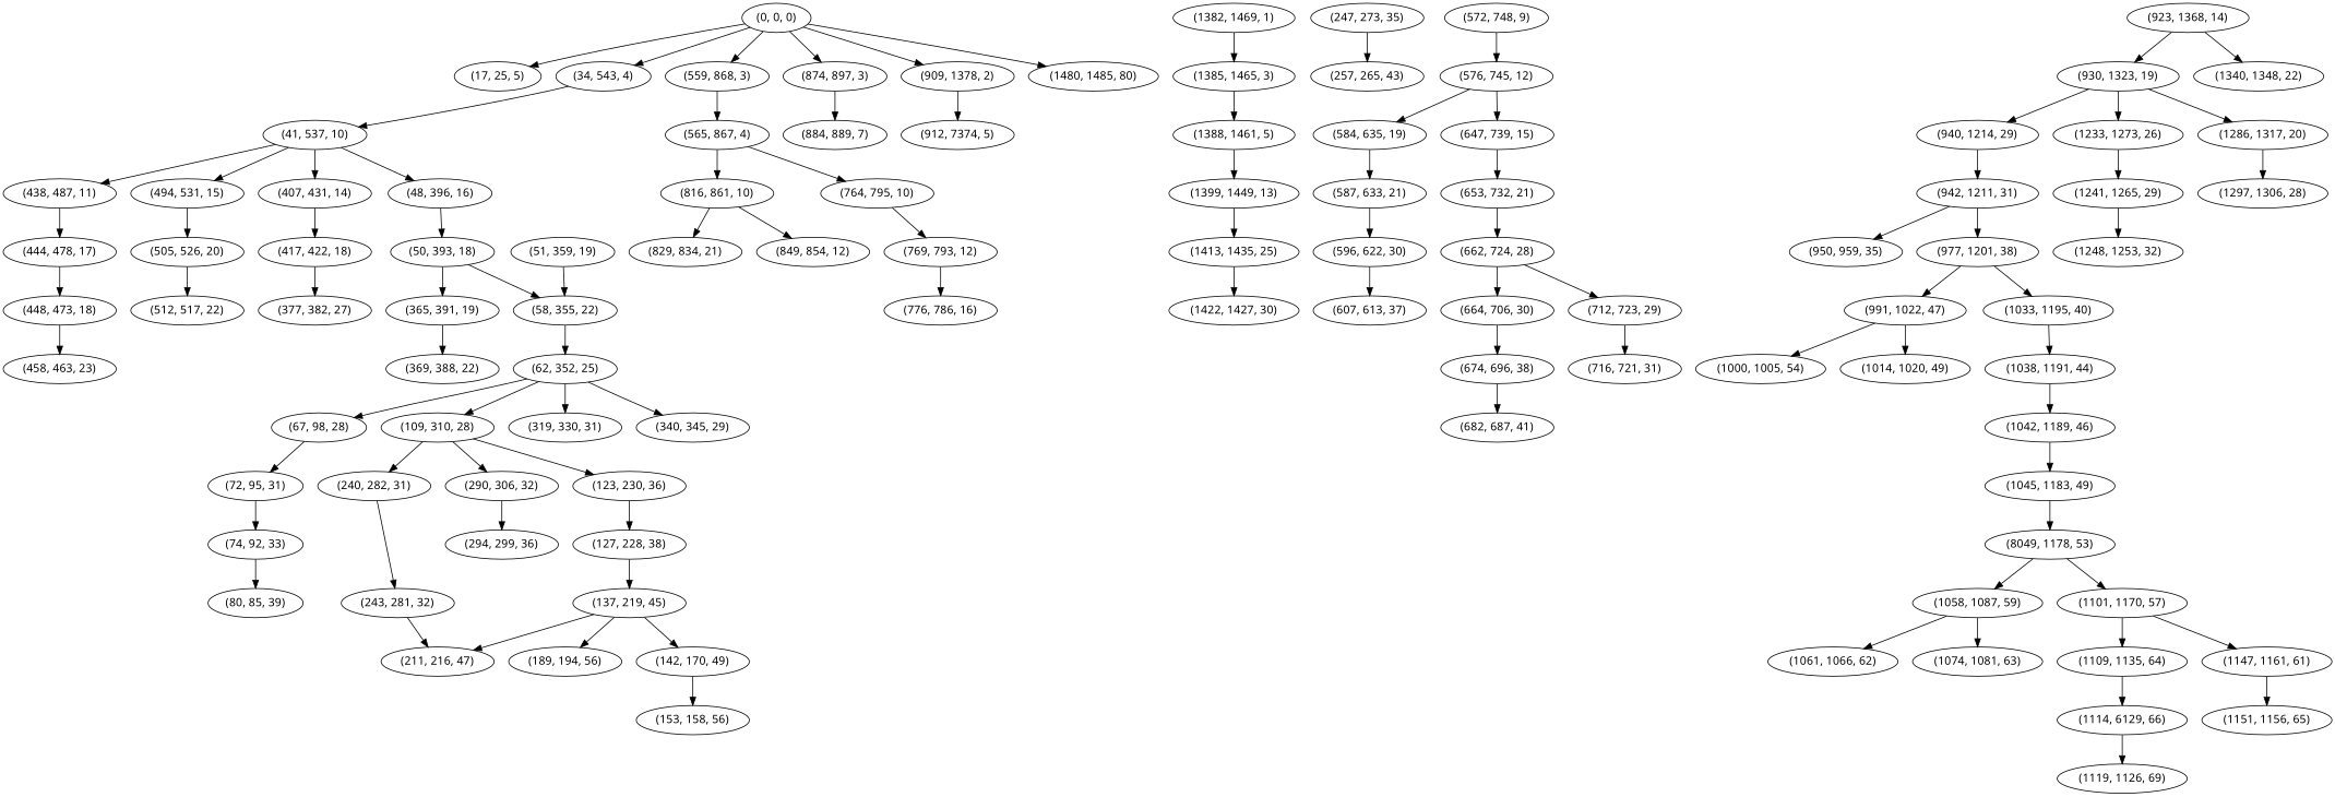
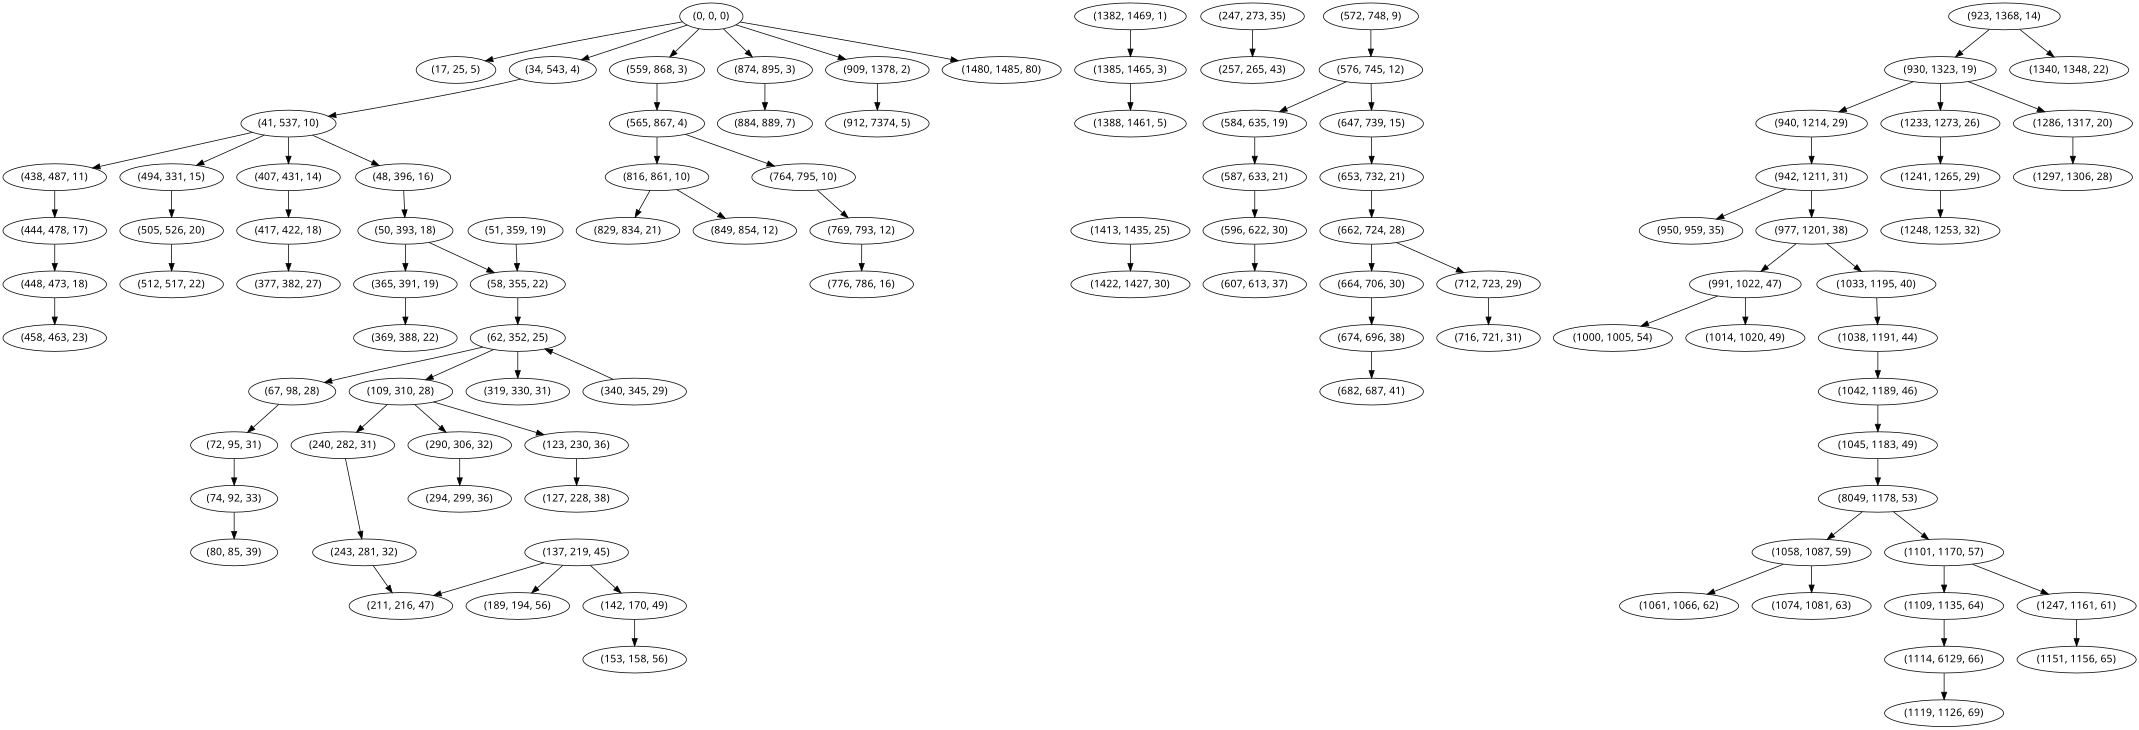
  digraph {
    fontname="Noto Sans"
    node [fontname="Noto Sans"]
    edge [fontname="Noto Sans"]
    "(0, 0, 0)"
    "(17, 25, 5)"
    "(34, 543, 4)"
    "(559, 868, 3)"
-   "(874, 897, 3)"
+   "(874, 897, 3)" [label="(874, 895, 3)"]
    "(909, 1378, 2)"
    n7 [label="(1480, 1485, 80)"]
    "(41, 537, 10)"
    "(565, 867, 4)"
    "(884, 889, 7)"
    n11 [label="(912, 7374, 5)"]
    "(1382, 1469, 1)"
    "(1385, 1465, 3)"
    "(48, 396, 16)"
    "(407, 431, 14)"
    "(438, 487, 11)"
-   "(494, 531, 15)"
+   "(494, 531, 15)" [label="(494, 331, 15)"]
    "(50, 393, 18)"
    "(417, 422, 18)"
    "(444, 478, 17)"
    "(505, 526, 20)"
    "(365, 391, 19)"
    "(58, 355, 22)"
    "(51, 359, 19)"
    "(369, 388, 22)"
    "(62, 352, 25)"
    "(67, 98, 28)"
    "(109, 310, 28)"
    "(319, 330, 31)"
    "(340, 345, 29)"
    "(72, 95, 31)"
    "(123, 230, 36)"
    "(240, 282, 31)"
    "(290, 306, 32)"
    "(74, 92, 33)"
    "(80, 85, 39)"
    "(127, 228, 38)"
    "(243, 281, 32)"
    "(294, 299, 36)"
    "(137, 219, 45)"
    "(142, 170, 49)"
    "(189, 194, 56)"
    "(211, 216, 47)"
    "(153, 158, 56)"
    "(247, 273, 35)"
    "(257, 265, 43)"
    "(377, 382, 27)"
    "(448, 473, 18)"
    "(458, 463, 23)"
    "(512, 517, 22)"
    "(764, 795, 10)"
    "(816, 861, 10)"
    "(769, 793, 12)"
    "(829, 834, 21)"
    "(849, 854, 12)"
    "(572, 748, 9)"
    "(576, 745, 12)"
    "(584, 635, 19)"
    "(647, 739, 15)"
    "(587, 633, 21)"
    "(653, 732, 21)"
    "(596, 622, 30)"
    "(607, 613, 37)"
    "(662, 724, 28)"
    "(664, 706, 30)"
    "(712, 723, 29)"
    "(674, 696, 38)"
    "(716, 721, 31)"
    n69 [label="(682, 687, 41)"]
    "(776, 786, 16)"
    n71 [label="(923, 1368, 14)"]
    "(930, 1323, 19)"
    "(1340, 1348, 22)"
    "(940, 1214, 29)"
    "(1233, 1273, 26)"
    "(1286, 1317, 20)"
    "(942, 1211, 31)"
    "(1241, 1265, 29)"
    "(1297, 1306, 28)"
    "(950, 959, 35)"
    "(977, 1201, 38)"
    "(991, 1022, 47)"
    "(1033, 1195, 40)"
    "(1000, 1005, 54)"
    "(1014, 1020, 49)"
    "(1038, 1191, 44)"
    "(1042, 1189, 46)"
    "(1045, 1183, 49)"
    n89 [label="(8049, 1178, 53)"]
    "(1058, 1087, 59)"
    "(1101, 1170, 57)"
    "(1061, 1066, 62)"
    "(1074, 1081, 63)"
    "(1109, 1135, 64)"
-   "(1147, 1161, 61)"
+   "(1147, 1161, 61)" [label="(1247, 1161, 61)"]
    n96 [label="(1114, 6129, 66)"]
    "(1151, 1156, 65)"
    "(1119, 1126, 69)"
    "(1248, 1253, 32)"
    "(1388, 1461, 5)"
-   "(1399, 1449, 13)"
    "(1413, 1435, 25)"
    "(1422, 1427, 30)"
    "(0, 0, 0)" -> "(17, 25, 5)"
    "(0, 0, 0)" -> "(34, 543, 4)"
    "(0, 0, 0)" -> "(559, 868, 3)"
    "(0, 0, 0)" -> "(874, 897, 3)"
    "(0, 0, 0)" -> "(909, 1378, 2)"
    "(0, 0, 0)" -> n7
    "(34, 543, 4)" -> "(41, 537, 10)"
    "(559, 868, 3)" -> "(565, 867, 4)"
    "(874, 897, 3)" -> "(884, 889, 7)"
    "(909, 1378, 2)" -> n11
    "(41, 537, 10)" -> "(48, 396, 16)"
    "(41, 537, 10)" -> "(407, 431, 14)"
    "(41, 537, 10)" -> "(438, 487, 11)"
    "(41, 537, 10)" -> "(494, 531, 15)"
    "(565, 867, 4)" -> "(764, 795, 10)"
    "(565, 867, 4)" -> "(816, 861, 10)"
    "(1382, 1469, 1)" -> "(1385, 1465, 3)"
    "(1385, 1465, 3)" -> "(1388, 1461, 5)"
    "(48, 396, 16)" -> "(50, 393, 18)"
    "(407, 431, 14)" -> "(417, 422, 18)"
    "(438, 487, 11)" -> "(444, 478, 17)"
    "(494, 531, 15)" -> "(505, 526, 20)"
    "(50, 393, 18)" -> "(365, 391, 19)"
    "(50, 393, 18)" -> "(58, 355, 22)"
    "(417, 422, 18)" -> "(377, 382, 27)"
    "(444, 478, 17)" -> "(448, 473, 18)"
    "(505, 526, 20)" -> "(512, 517, 22)"
    "(365, 391, 19)" -> "(369, 388, 22)"
    "(58, 355, 22)" -> "(62, 352, 25)"
    "(51, 359, 19)" -> "(58, 355, 22)"
    "(62, 352, 25)" -> "(67, 98, 28)"
    "(62, 352, 25)" -> "(109, 310, 28)"
    "(62, 352, 25)" -> "(319, 330, 31)"
-   "(62, 352, 25)" -> "(340, 345, 29)"
+   "(340, 345, 29)" -> "(62, 352, 25)"
    "(67, 98, 28)" -> "(72, 95, 31)"
    "(109, 310, 28)" -> "(123, 230, 36)"
    "(109, 310, 28)" -> "(240, 282, 31)"
    "(109, 310, 28)" -> "(290, 306, 32)"
    "(72, 95, 31)" -> "(74, 92, 33)"
    "(123, 230, 36)" -> "(127, 228, 38)"
    "(240, 282, 31)" -> "(243, 281, 32)"
    "(290, 306, 32)" -> "(294, 299, 36)"
    "(74, 92, 33)" -> "(80, 85, 39)"
-   "(127, 228, 38)" -> "(137, 219, 45)"
    "(243, 281, 32)" -> "(211, 216, 47)"
    "(137, 219, 45)" -> "(142, 170, 49)"
    "(137, 219, 45)" -> "(189, 194, 56)"
    "(137, 219, 45)" -> "(211, 216, 47)"
    "(142, 170, 49)" -> "(153, 158, 56)"
    "(247, 273, 35)" -> "(257, 265, 43)"
    "(448, 473, 18)" -> "(458, 463, 23)"
    "(764, 795, 10)" -> "(769, 793, 12)"
    "(816, 861, 10)" -> "(829, 834, 21)"
    "(816, 861, 10)" -> "(849, 854, 12)"
    "(769, 793, 12)" -> "(776, 786, 16)"
    "(572, 748, 9)" -> "(576, 745, 12)"
    "(576, 745, 12)" -> "(584, 635, 19)"
    "(576, 745, 12)" -> "(647, 739, 15)"
    "(584, 635, 19)" -> "(587, 633, 21)"
    "(647, 739, 15)" -> "(653, 732, 21)"
    "(587, 633, 21)" -> "(596, 622, 30)"
    "(653, 732, 21)" -> "(662, 724, 28)"
    "(596, 622, 30)" -> "(607, 613, 37)"
    "(662, 724, 28)" -> "(664, 706, 30)"
    "(662, 724, 28)" -> "(712, 723, 29)"
    "(664, 706, 30)" -> "(674, 696, 38)"
    "(712, 723, 29)" -> "(716, 721, 31)"
    "(674, 696, 38)" -> n69
    n71 -> "(930, 1323, 19)"
    n71 -> "(1340, 1348, 22)"
    "(930, 1323, 19)" -> "(940, 1214, 29)"
    "(930, 1323, 19)" -> "(1233, 1273, 26)"
    "(930, 1323, 19)" -> "(1286, 1317, 20)"
    "(940, 1214, 29)" -> "(942, 1211, 31)"
    "(1233, 1273, 26)" -> "(1241, 1265, 29)"
    "(1286, 1317, 20)" -> "(1297, 1306, 28)"
    "(942, 1211, 31)" -> "(950, 959, 35)"
    "(942, 1211, 31)" -> "(977, 1201, 38)"
    "(1241, 1265, 29)" -> "(1248, 1253, 32)"
    "(977, 1201, 38)" -> "(991, 1022, 47)"
    "(977, 1201, 38)" -> "(1033, 1195, 40)"
    "(991, 1022, 47)" -> "(1000, 1005, 54)"
    "(991, 1022, 47)" -> "(1014, 1020, 49)"
    "(1033, 1195, 40)" -> "(1038, 1191, 44)"
    "(1038, 1191, 44)" -> "(1042, 1189, 46)"
    "(1042, 1189, 46)" -> "(1045, 1183, 49)"
    "(1045, 1183, 49)" -> n89
    n89 -> "(1058, 1087, 59)"
    n89 -> "(1101, 1170, 57)"
    "(1058, 1087, 59)" -> "(1061, 1066, 62)"
    "(1058, 1087, 59)" -> "(1074, 1081, 63)"
    "(1101, 1170, 57)" -> "(1109, 1135, 64)"
    "(1101, 1170, 57)" -> "(1147, 1161, 61)"
    "(1109, 1135, 64)" -> n96
    "(1147, 1161, 61)" -> "(1151, 1156, 65)"
    n96 -> "(1119, 1126, 69)"
-   "(1388, 1461, 5)" -> "(1399, 1449, 13)"
-   "(1399, 1449, 13)" -> "(1413, 1435, 25)"
    "(1413, 1435, 25)" -> "(1422, 1427, 30)"
  }
